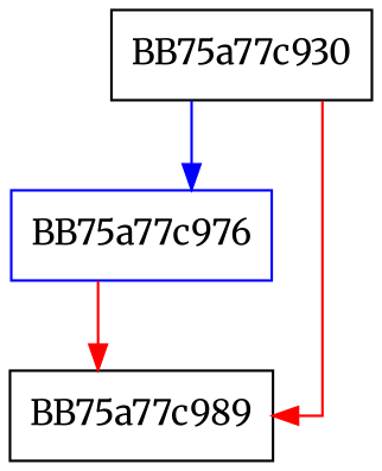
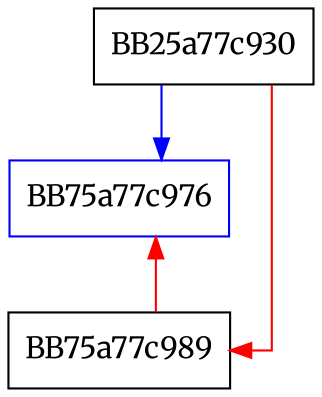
  digraph {
    fontname=Merriweather
    splines=ortho
    node [color=black fontname=Merriweather shape=box]
    edge [color=red fontname=Merriweather]
    n1 [color=blue label=BB75a77c976]
-   BB75a77c930
+   BB75a77c930 [label=BB25a77c930]
    BB75a77c989
    BB75a77c930 -> n1 [color=blue]
    BB75a77c930 -> BB75a77c989
-   n1 -> BB75a77c989
+   BB75a77c989 -> n1
  }
